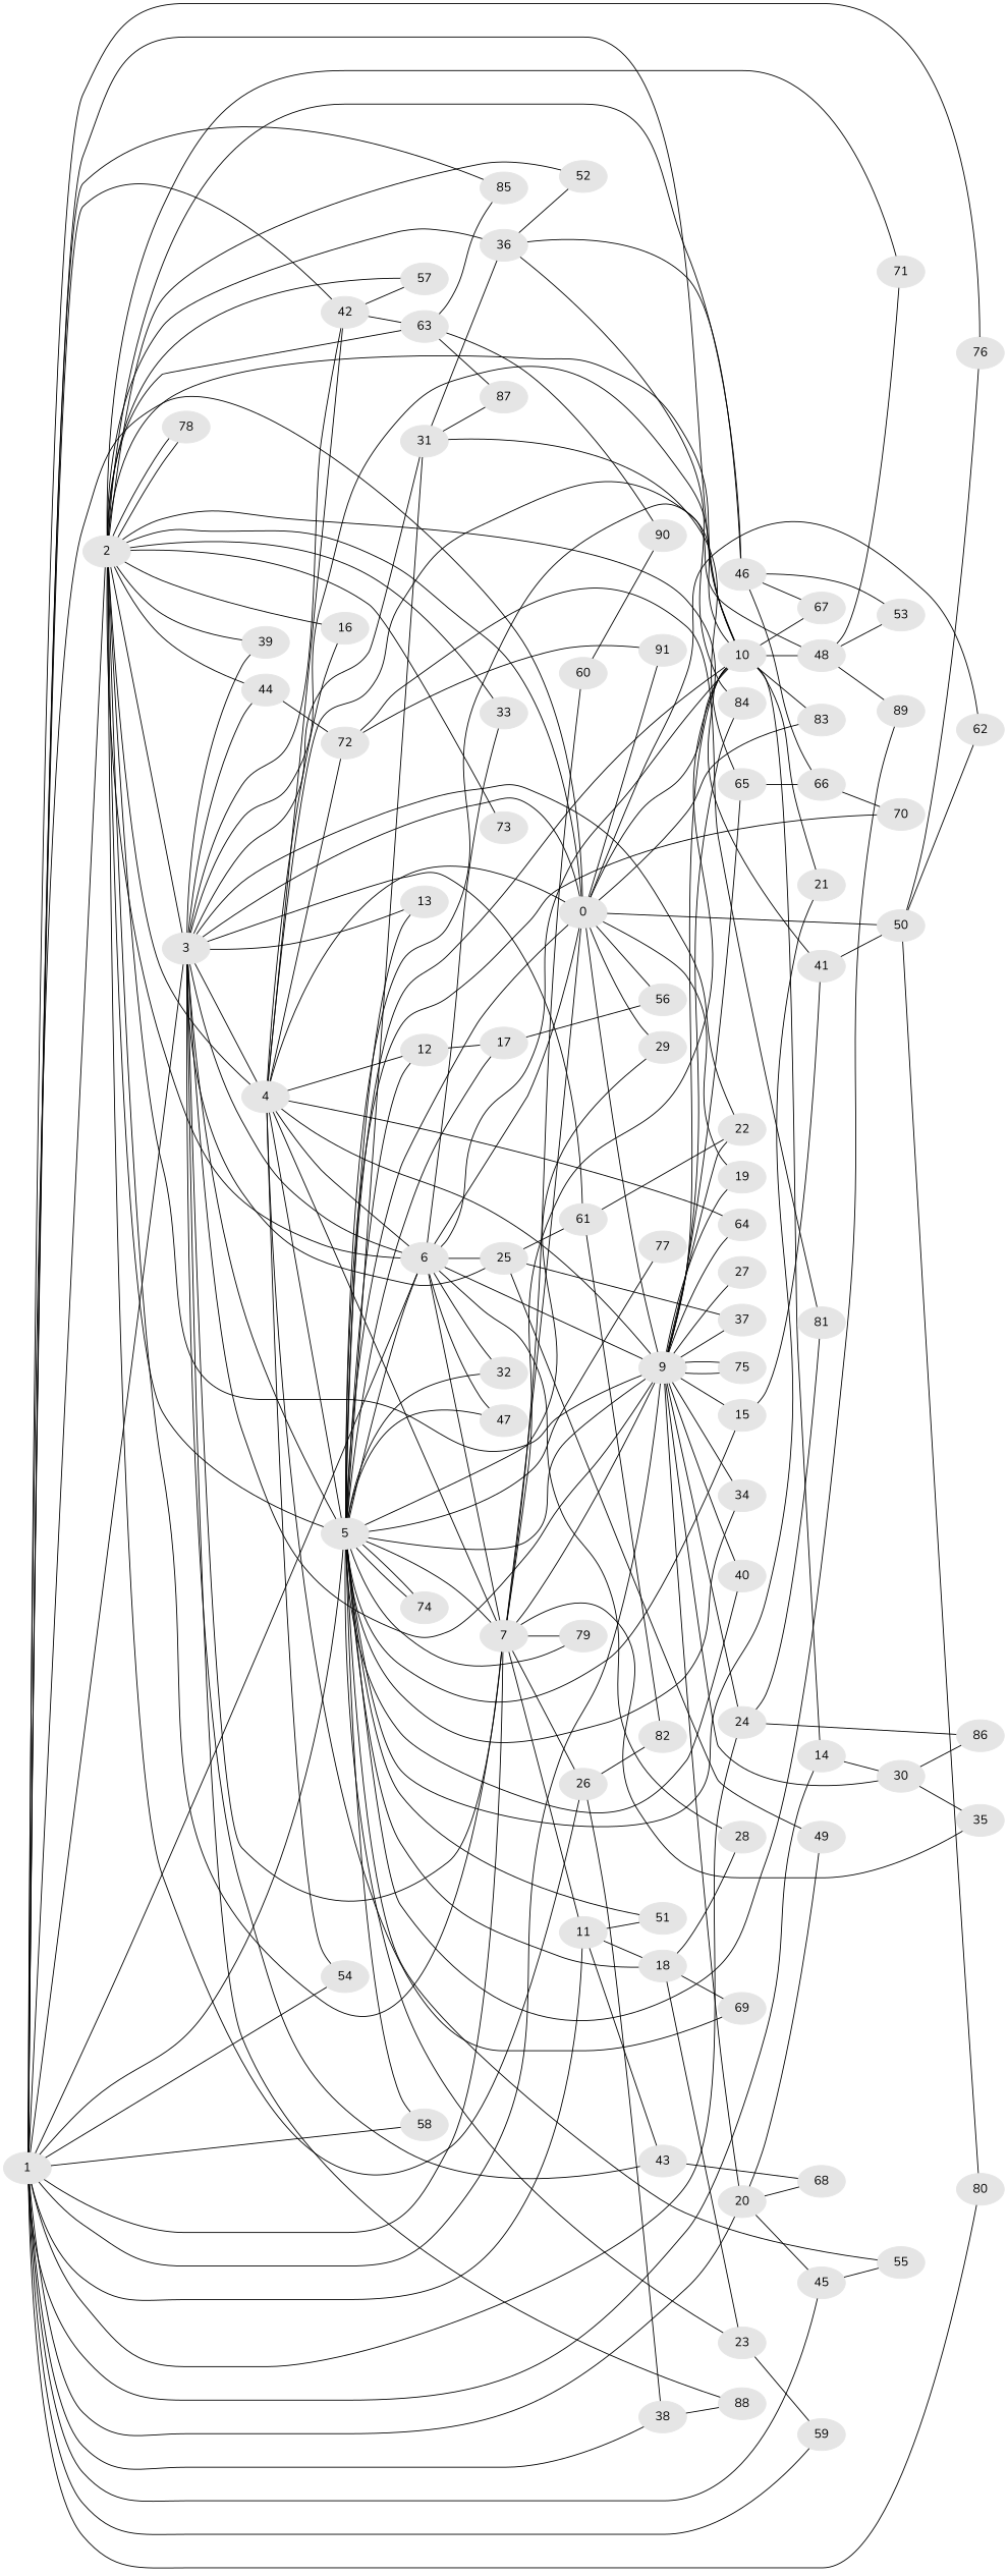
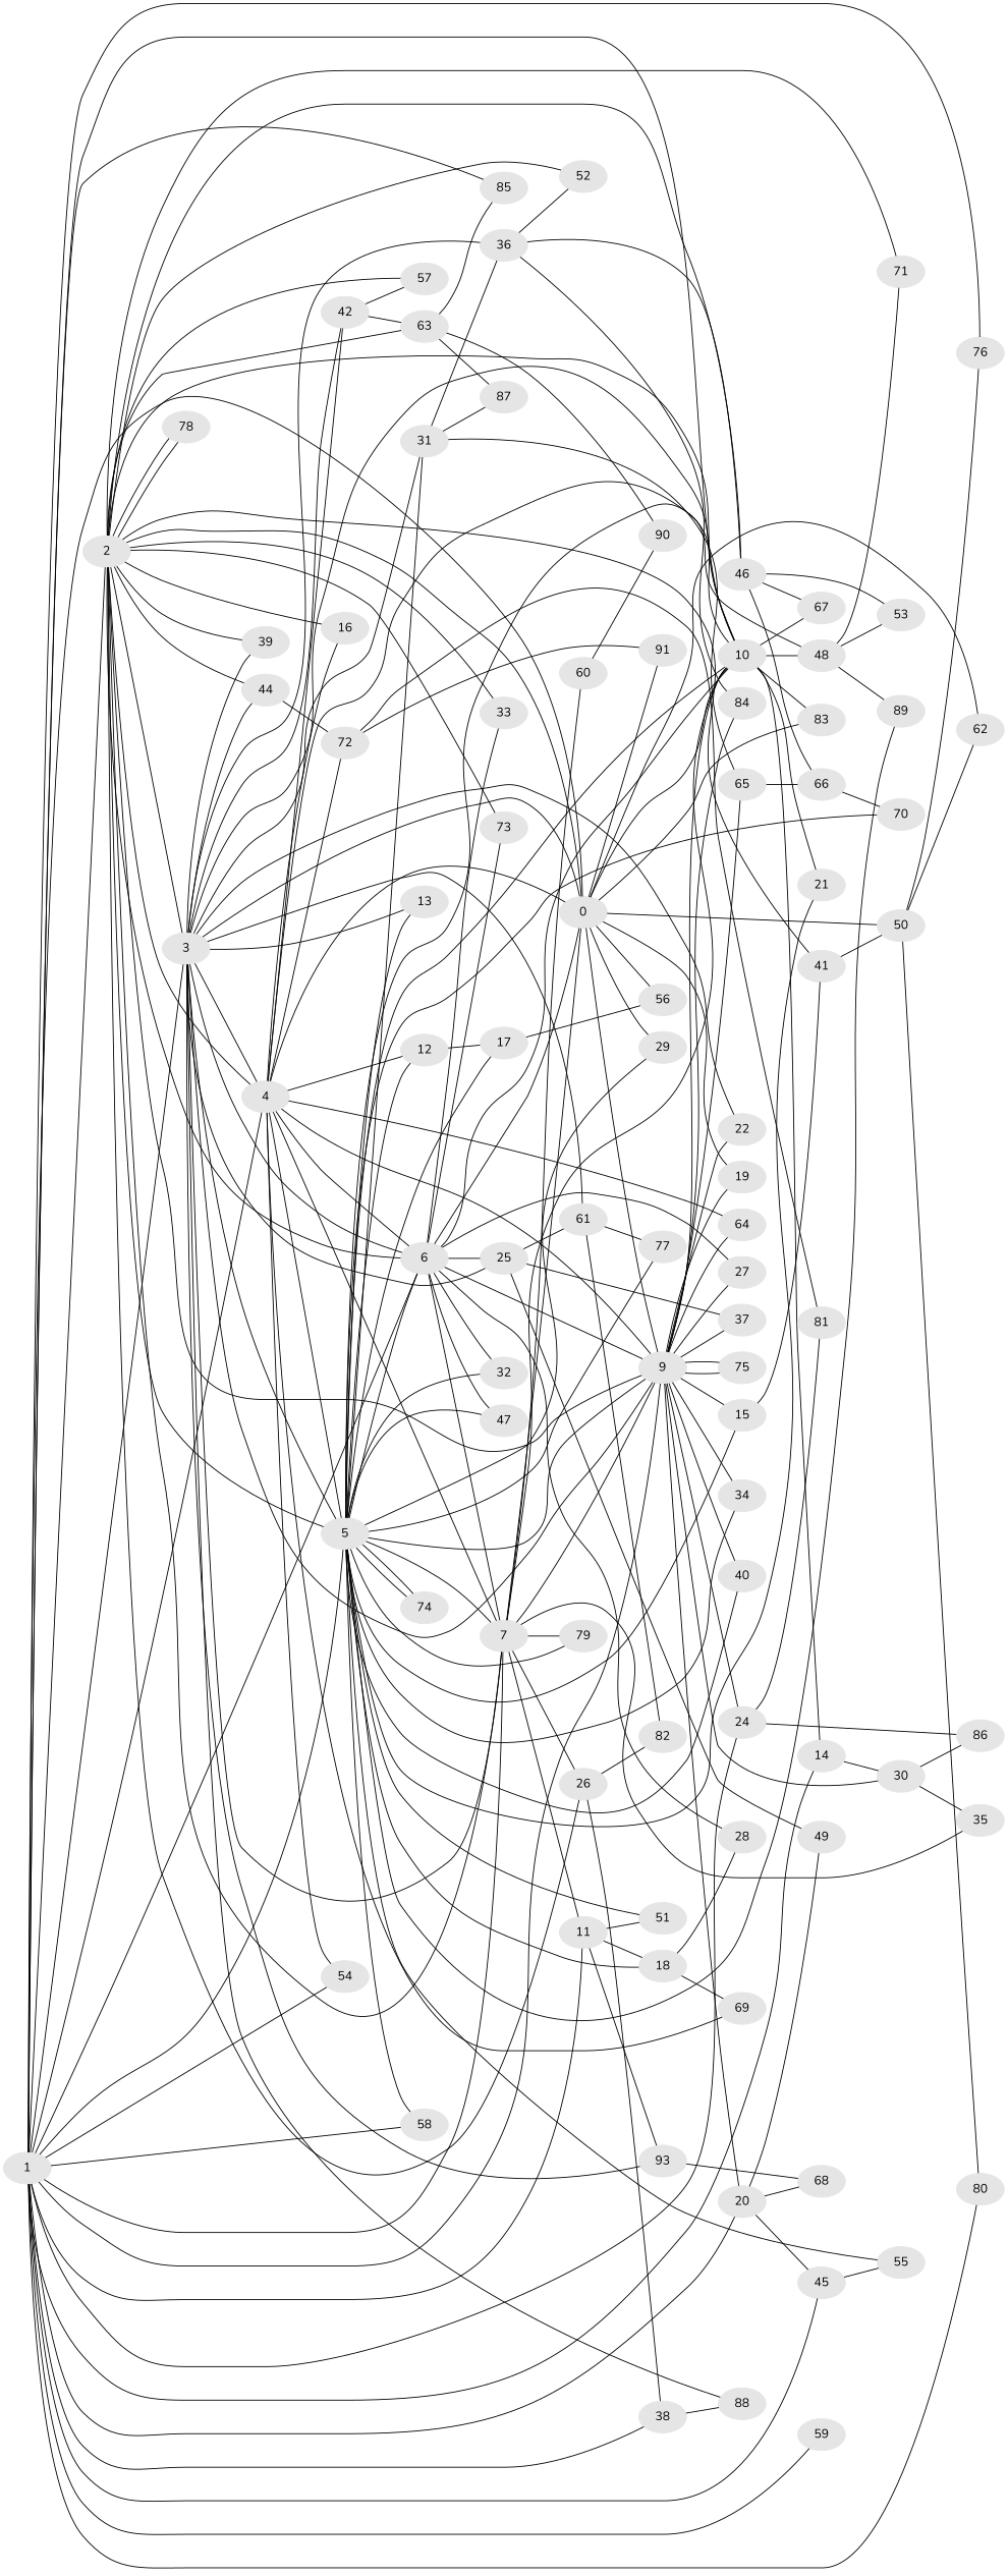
  graph {
    fontname=Nunito
    rankdir=LR
    node [color=gray90 fontname=Nunito style=filled]
    edge [fontname=Nunito]
    1
    2
    3
    4
    5
    6
    7
    n8 [label=0]
    9
    10
    11
    14
    20
    24
    38
    45
    54
    58
    59
    76
    80
    85
    16
    26
    33
    36
    39
    41
    44
    46
    52
    57
    63
    71
    73
    78
    13
    22
    25
    31
    42
-   43
+   43 [label=93]
    61
    88
    12
    64
    69
    72
    15
    17
    18
    21
-   23
    29
    32
    34
    40
    47
    48
    51
    55
    70
    74
    77
    79
    89
    27
    28
    60
    35
    19
    50
    56
    62
    83
    91
    30
    37
    65
    75
    84
    67
    49
    68
    81
    86
    90
    82
    53
    66
    87
    1 -- 2
    1 -- 3
-   1 -- 42
+   1 -- 4
    1 -- 5
    1 -- 6
    1 -- 7
    1 -- n8
    1 -- 9
    1 -- 10
    1 -- 11
    1 -- 14
    1 -- 20
    1 -- 24
    1 -- 38
    1 -- 45
    1 -- 54
    1 -- 58
    1 -- 59
    1 -- 76
    1 -- 80
    1 -- 85
    2 -- 3
    2 -- 4
    2 -- 5
    2 -- 6
    2 -- 7
    2 -- n8
    2 -- 9
    2 -- 10
    2 -- 16
    2 -- 26
    2 -- 33
-   2 -- 36
+   3 -- 36
    2 -- 39
    2 -- 41
    2 -- 44
    2 -- 46
    2 -- 52
    2 -- 57
    2 -- 63
    2 -- 71
    2 -- 73
    2 -- 78
    2 -- 78
    3 -- 4
    3 -- 5
    3 -- 6
    3 -- 7
    3 -- n8
    3 -- 9
    3 -- 10
    3 -- 39
    3 -- 44
    3 -- 13
    3 -- 22
    3 -- 25
    3 -- 31
    3 -- 42
    3 -- 43
    3 -- 61
    3 -- 88
    4 -- 5
    4 -- 6
    4 -- 7
    4 -- n8
    4 -- 9
    4 -- 10
    4 -- 54
    4 -- 16
    4 -- 42
    4 -- 12
    4 -- 64
    4 -- 69
    4 -- 72
    5 -- 6
    5 -- 7
-   5 -- n8
    5 -- 9
    5 -- 10
    5 -- 58
    5 -- 13
    5 -- 31
    5 -- 12
    5 -- 15
    5 -- 17
    5 -- 18
    5 -- 21
-   5 -- 23
    5 -- 29
    5 -- 32
    5 -- 34
    5 -- 40
    5 -- 47
    5 -- 48
    5 -- 51
    5 -- 55
    5 -- 70
    5 -- 74
    5 -- 74
    5 -- 77
    5 -- 79
    5 -- 89
    6 -- 7
    6 -- n8
    6 -- 9
    6 -- 10
    6 -- 33
+   6 -- 73
    6 -- 25
    6 -- 32
    6 -- 47
+   6 -- 27
    6 -- 28
    7 -- n8
    7 -- 9
    7 -- 10
    7 -- 11
    7 -- 26
    7 -- 79
    7 -- 60
    7 -- 35
    n8 -- 9
    n8 -- 10
    n8 -- 29
    n8 -- 19
    n8 -- 50
    n8 -- 56
    n8 -- 62
    n8 -- 83
    n8 -- 91
    9 -- 10
    9 -- 20
    9 -- 24
    9 -- 22
    9 -- 64
    9 -- 15
    9 -- 34
    9 -- 40
    9 -- 27
    9 -- 19
    9 -- 30
    9 -- 37
    9 -- 65
    9 -- 75
    9 -- 75
    9 -- 84
    10 -- 14
    10 -- 21
    10 -- 48
    10 -- 83
    10 -- 67
    11 -- 43
    11 -- 18
    11 -- 51
    14 -- 30
    20 -- 45
    20 -- 49
    20 -- 68
    24 -- 81
    24 -- 86
    38 -- 88
    45 -- 55
    26 -- 38
    26 -- 82
    36 -- 46
    36 -- 52
    36 -- 84
    41 -- 50
    44 -- 72
    46 -- 67
    46 -- 53
    46 -- 66
    63 -- 85
    63 -- 90
    63 -- 87
    25 -- 61
    25 -- 37
    25 -- 49
    31 -- 36
    31 -- 65
    31 -- 87
    42 -- 57
    42 -- 63
    43 -- 68
-   61 -- 22
+   61 -- 77
    61 -- 82
    12 -- 17
    72 -- 91
    72 -- 81
    15 -- 41
    17 -- 56
    18 -- 69
-   18 -- 23
    18 -- 28
-   23 -- 59
    48 -- 71
    48 -- 89
    48 -- 53
    60 -- 90
    50 -- 76
    50 -- 80
    50 -- 62
    30 -- 35
    30 -- 86
    65 -- 66
    66 -- 70
  }
